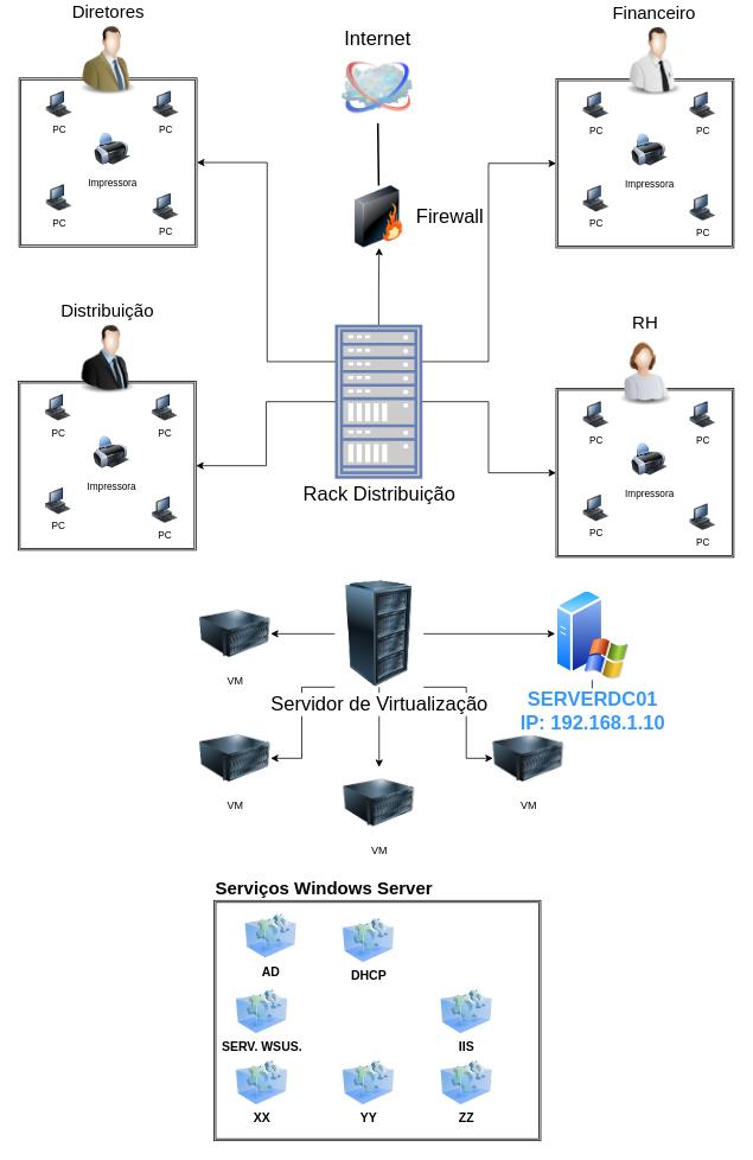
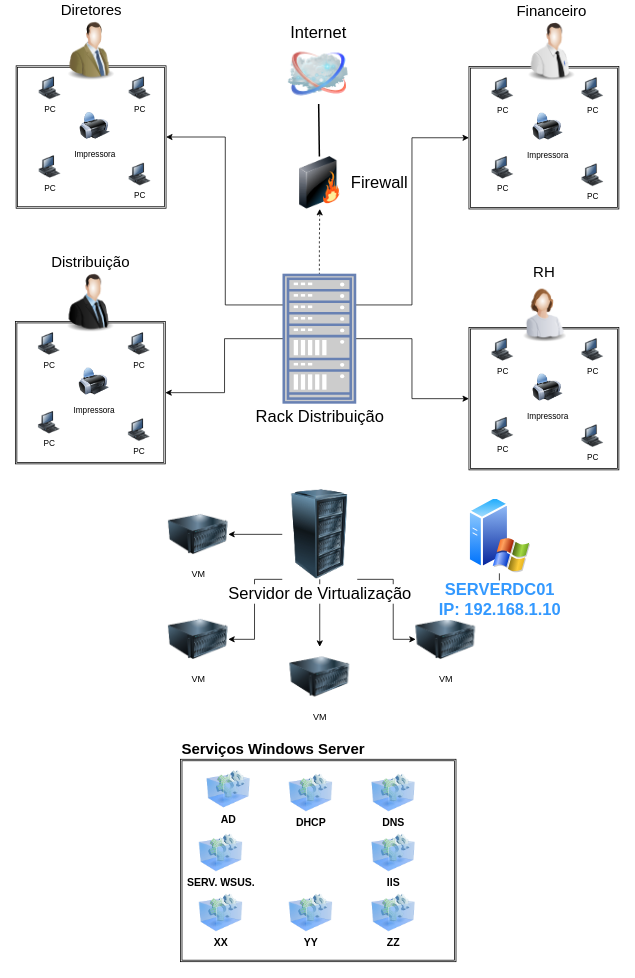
  <mxCell id="0" />
  <mxCell id="1" parent="0" />
  <mxCell id="2" value="Internet" style="image;html=1;labelBackgroundColor=#ffffff;image=img/lib/clip_art/networking/Cloud_128x128.png;rounded=1;shadow=0;comic=0;strokeWidth=2;fontSize=22;labelPosition=center;verticalLabelPosition=top;align=center;verticalAlign=bottom;" vertex="1" parent="1"><mxGeometry x="384" y="51" width="80" height="80" as="geometry" /></mxCell>
  <mxCell id="3" style="edgeStyle=none;rounded=0;html=1;labelBackgroundColor=none;endArrow=none;strokeWidth=2;fontFamily=Verdana;fontSize=22" edge="1" parent="1" source="4" target="2"><mxGeometry relative="1" as="geometry" /></mxCell>
  <mxCell id="4" value="Firewall" style="image;html=1;labelBackgroundColor=#ffffff;image=img/lib/clip_art/networking/Firewall_128x128.png;rounded=1;shadow=0;comic=0;strokeWidth=2;fontSize=22;labelPosition=right;verticalLabelPosition=middle;align=left;verticalAlign=middle;" vertex="1" parent="1"><mxGeometry x="386" y="201" width="80" height="70" as="geometry" /></mxCell>
  <mxCell id="5" style="edgeStyle=orthogonalEdgeStyle;rounded=0;orthogonalLoop=1;jettySize=auto;html=1;entryX=1;entryY=0.5;entryDx=0;entryDy=0;" edge="1" parent="1" source="10" target="13"><mxGeometry relative="1" as="geometry"><Array as="points"><mxPoint x="339" y="765" /><mxPoint x="339" y="845" /></Array></mxGeometry></mxCell>
  <mxCell id="6" style="edgeStyle=orthogonalEdgeStyle;rounded=0;orthogonalLoop=1;jettySize=auto;html=1;" edge="1" parent="1" source="10" target="11"><mxGeometry relative="1" as="geometry" /></mxCell>
  <mxCell id="7" style="edgeStyle=orthogonalEdgeStyle;rounded=0;orthogonalLoop=1;jettySize=auto;html=1;entryX=0;entryY=0.5;entryDx=0;entryDy=0;" edge="1" parent="1" source="10" target="12"><mxGeometry relative="1" as="geometry"><Array as="points"><mxPoint x="524" y="765" /><mxPoint x="524" y="845" /></Array></mxGeometry></mxCell>
  <mxCell id="8" style="edgeStyle=orthogonalEdgeStyle;rounded=0;orthogonalLoop=1;jettySize=auto;html=1;entryX=1;entryY=0.5;entryDx=0;entryDy=0;" edge="1" parent="1" source="10" target="14"><mxGeometry relative="1" as="geometry" /></mxCell>
- <mxCell id="9" style="edgeStyle=orthogonalEdgeStyle;rounded=0;orthogonalLoop=1;jettySize=auto;html=1;" edge="1" parent="1" source="10" target="57"><mxGeometry relative="1" as="geometry"><mxPoint x="554" y="705" as="targetPoint" /></mxGeometry></mxCell>
  <mxCell id="10" value="Servidor de Virtualização" style="image;html=1;image=img/lib/clip_art/computers/Server_Rack_128x128.png;fontSize=22;" vertex="1" parent="1"><mxGeometry x="376" y="645" width="100" height="120" as="geometry" /></mxCell>
  <mxCell id="11" value="VM" style="image;html=1;image=img/lib/clip_art/computers/Server_128x128.png" vertex="1" parent="1"><mxGeometry x="386" y="855" width="80" height="80" as="geometry" /></mxCell>
  <mxCell id="12" value="VM" style="image;html=1;image=img/lib/clip_art/computers/Server_128x128.png" vertex="1" parent="1"><mxGeometry x="554" y="805" width="80" height="80" as="geometry" /></mxCell>
  <mxCell id="13" value="VM" style="image;html=1;image=img/lib/clip_art/computers/Server_128x128.png" vertex="1" parent="1"><mxGeometry x="224" y="805" width="80" height="80" as="geometry" /></mxCell>
  <mxCell id="14" value="VM" style="image;html=1;image=img/lib/clip_art/computers/Server_128x128.png" vertex="1" parent="1"><mxGeometry x="224" y="665" width="80" height="80" as="geometry" /></mxCell>
  <mxCell id="15" value="" style="group" vertex="1" connectable="0" parent="1"><mxGeometry x="20" y="421" width="200" height="190" as="geometry" /></mxCell>
  <mxCell id="16" value="" style="shape=ext;double=1;rounded=0;whiteSpace=wrap;html=1;" vertex="1" parent="15"><mxGeometry width="200" height="190" as="geometry" /></mxCell>
  <mxCell id="17" value="Impressora" style="image;html=1;labelBackgroundColor=#ffffff;image=img/lib/clip_art/computers/Printer_128x128.png;rounded=1;shadow=0;comic=0;strokeWidth=2;fontSize=11;" vertex="1" parent="15"><mxGeometry x="85" y="55" width="40" height="50" as="geometry" /></mxCell>
  <mxCell id="18" value="PC" style="image;html=1;labelBackgroundColor=#ffffff;image=img/lib/clip_art/computers/Workstation_128x128.png;rounded=1;shadow=0;comic=0;strokeWidth=2;fontSize=11;" vertex="1" parent="15"><mxGeometry x="30" y="120" width="30" height="30" as="geometry" /></mxCell>
  <mxCell id="19" value="PC" style="image;html=1;labelBackgroundColor=#ffffff;image=img/lib/clip_art/computers/Workstation_128x128.png;rounded=1;shadow=0;comic=0;strokeWidth=2;fontSize=11;" vertex="1" parent="15"><mxGeometry x="150" y="130" width="30" height="30" as="geometry" /></mxCell>
  <mxCell id="20" value="PC" style="image;html=1;labelBackgroundColor=#ffffff;image=img/lib/clip_art/computers/Workstation_128x128.png;rounded=1;shadow=0;comic=0;strokeWidth=2;fontSize=11;" vertex="1" parent="15"><mxGeometry x="150" y="15" width="30" height="30" as="geometry" /></mxCell>
  <mxCell id="21" value="PC" style="image;html=1;labelBackgroundColor=#ffffff;image=img/lib/clip_art/computers/Workstation_128x128.png;rounded=1;shadow=0;comic=0;strokeWidth=2;fontSize=11;" vertex="1" parent="15"><mxGeometry x="30" y="15" width="30" height="30" as="geometry" /></mxCell>
  <mxCell id="22" value="" style="group" vertex="1" connectable="0" parent="1"><mxGeometry x="625" y="429" width="200" height="190" as="geometry" /></mxCell>
  <mxCell id="23" value="" style="shape=ext;double=1;rounded=0;whiteSpace=wrap;html=1;" vertex="1" parent="22"><mxGeometry width="200" height="190" as="geometry" /></mxCell>
  <mxCell id="24" value="Impressora" style="image;html=1;labelBackgroundColor=#ffffff;image=img/lib/clip_art/computers/Printer_128x128.png;rounded=1;shadow=0;comic=0;strokeWidth=2;fontSize=11;" vertex="1" parent="22"><mxGeometry x="85" y="55" width="40" height="50" as="geometry" /></mxCell>
  <mxCell id="25" value="PC" style="image;html=1;labelBackgroundColor=#ffffff;image=img/lib/clip_art/computers/Workstation_128x128.png;rounded=1;shadow=0;comic=0;strokeWidth=2;fontSize=11;" vertex="1" parent="22"><mxGeometry x="30" y="120" width="30" height="30" as="geometry" /></mxCell>
  <mxCell id="26" value="PC" style="image;html=1;labelBackgroundColor=#ffffff;image=img/lib/clip_art/computers/Workstation_128x128.png;rounded=1;shadow=0;comic=0;strokeWidth=2;fontSize=11;" vertex="1" parent="22"><mxGeometry x="150" y="130" width="30" height="30" as="geometry" /></mxCell>
  <mxCell id="27" value="PC" style="image;html=1;labelBackgroundColor=#ffffff;image=img/lib/clip_art/computers/Workstation_128x128.png;rounded=1;shadow=0;comic=0;strokeWidth=2;fontSize=11;" vertex="1" parent="22"><mxGeometry x="150" y="15" width="30" height="30" as="geometry" /></mxCell>
  <mxCell id="28" value="PC" style="image;html=1;labelBackgroundColor=#ffffff;image=img/lib/clip_art/computers/Workstation_128x128.png;rounded=1;shadow=0;comic=0;strokeWidth=2;fontSize=11;" vertex="1" parent="22"><mxGeometry x="30" y="15" width="30" height="30" as="geometry" /></mxCell>
  <mxCell id="29" value="" style="group" vertex="1" connectable="0" parent="1"><mxGeometry x="625" y="81" width="200" height="190" as="geometry" /></mxCell>
  <mxCell id="30" value="" style="shape=ext;double=1;rounded=0;whiteSpace=wrap;html=1;" vertex="1" parent="29"><mxGeometry width="200" height="190" as="geometry" /></mxCell>
  <mxCell id="31" value="Impressora" style="image;html=1;labelBackgroundColor=#ffffff;image=img/lib/clip_art/computers/Printer_128x128.png;rounded=1;shadow=0;comic=0;strokeWidth=2;fontSize=11;" vertex="1" parent="29"><mxGeometry x="85" y="55" width="40" height="50" as="geometry" /></mxCell>
  <mxCell id="32" value="PC" style="image;html=1;labelBackgroundColor=#ffffff;image=img/lib/clip_art/computers/Workstation_128x128.png;rounded=1;shadow=0;comic=0;strokeWidth=2;fontSize=11;" vertex="1" parent="29"><mxGeometry x="30" y="120" width="30" height="30" as="geometry" /></mxCell>
  <mxCell id="33" value="PC" style="image;html=1;labelBackgroundColor=#ffffff;image=img/lib/clip_art/computers/Workstation_128x128.png;rounded=1;shadow=0;comic=0;strokeWidth=2;fontSize=11;" vertex="1" parent="29"><mxGeometry x="150" y="130" width="30" height="30" as="geometry" /></mxCell>
  <mxCell id="34" value="PC" style="image;html=1;labelBackgroundColor=#ffffff;image=img/lib/clip_art/computers/Workstation_128x128.png;rounded=1;shadow=0;comic=0;strokeWidth=2;fontSize=11;" vertex="1" parent="29"><mxGeometry x="150" y="15" width="30" height="30" as="geometry" /></mxCell>
  <mxCell id="35" value="PC" style="image;html=1;labelBackgroundColor=#ffffff;image=img/lib/clip_art/computers/Workstation_128x128.png;rounded=1;shadow=0;comic=0;strokeWidth=2;fontSize=11;" vertex="1" parent="29"><mxGeometry x="30" y="15" width="30" height="30" as="geometry" /></mxCell>
  <mxCell id="36" value="" style="group" vertex="1" connectable="0" parent="1"><mxGeometry x="21" y="80" width="200" height="190" as="geometry" /></mxCell>
  <mxCell id="37" value="" style="shape=ext;double=1;rounded=0;whiteSpace=wrap;html=1;" vertex="1" parent="36"><mxGeometry width="200" height="190" as="geometry" /></mxCell>
  <mxCell id="38" value="Impressora" style="image;html=1;labelBackgroundColor=#ffffff;image=img/lib/clip_art/computers/Printer_128x128.png;rounded=1;shadow=0;comic=0;strokeWidth=2;fontSize=11;" vertex="1" parent="36"><mxGeometry x="85" y="55" width="40" height="50" as="geometry" /></mxCell>
  <mxCell id="39" value="PC" style="image;html=1;labelBackgroundColor=#ffffff;image=img/lib/clip_art/computers/Workstation_128x128.png;rounded=1;shadow=0;comic=0;strokeWidth=2;fontSize=11;" vertex="1" parent="36"><mxGeometry x="30" y="120" width="30" height="30" as="geometry" /></mxCell>
  <mxCell id="40" value="PC" style="image;html=1;labelBackgroundColor=#ffffff;image=img/lib/clip_art/computers/Workstation_128x128.png;rounded=1;shadow=0;comic=0;strokeWidth=2;fontSize=11;" vertex="1" parent="36"><mxGeometry x="150" y="130" width="30" height="30" as="geometry" /></mxCell>
  <mxCell id="41" value="PC" style="image;html=1;labelBackgroundColor=#ffffff;image=img/lib/clip_art/computers/Workstation_128x128.png;rounded=1;shadow=0;comic=0;strokeWidth=2;fontSize=11;" vertex="1" parent="36"><mxGeometry x="150" y="15" width="30" height="30" as="geometry" /></mxCell>
  <mxCell id="42" value="PC" style="image;html=1;labelBackgroundColor=#ffffff;image=img/lib/clip_art/computers/Workstation_128x128.png;rounded=1;shadow=0;comic=0;strokeWidth=2;fontSize=11;" vertex="1" parent="36"><mxGeometry x="30" y="15" width="30" height="30" as="geometry" /></mxCell>
  <mxCell id="43" value="&lt;font style=&quot;font-size: 20px;&quot;&gt;Distribuição&lt;/font&gt;" style="image;html=1;image=img/lib/clip_art/people/Suit_Man_128x128.png;labelPosition=center;verticalLabelPosition=top;align=center;verticalAlign=bottom;" vertex="1" parent="1"><mxGeometry x="80" y="356" width="80" height="80" as="geometry" /></mxCell>
  <mxCell id="44" value="Diretores" style="image;html=1;image=img/lib/clip_art/people/Suit_Man_Green_128x128.png;fontSize=20;align=center;verticalAlign=bottom;labelPosition=center;verticalLabelPosition=top;" vertex="1" parent="1"><mxGeometry x="81" y="20" width="80" height="80" as="geometry" /></mxCell>
  <mxCell id="45" value="Financeiro" style="image;html=1;image=img/lib/clip_art/people/Tech_Man_128x128.png;fontSize=20;labelPosition=center;verticalLabelPosition=top;align=center;verticalAlign=bottom;" vertex="1" parent="1"><mxGeometry x="695" y="21" width="80" height="80" as="geometry" /></mxCell>
  <mxCell id="46" value="&lt;font style=&quot;font-size: 20px;&quot;&gt;RH&lt;/font&gt;" style="image;html=1;image=img/lib/clip_art/people/Worker_Woman_128x128.png;labelPosition=center;verticalLabelPosition=top;align=center;verticalAlign=bottom;" vertex="1" parent="1"><mxGeometry x="685" y="369" width="80" height="80" as="geometry" /></mxCell>
  <mxCell id="47" value="Serviços Windows Server" style="shape=ext;double=1;rounded=0;whiteSpace=wrap;html=1;labelPosition=center;verticalLabelPosition=top;align=left;verticalAlign=bottom;fontSize=20;fontStyle=1" vertex="1" parent="1"><mxGeometry x="240.25" y="1005" width="367.5" height="270" as="geometry" /></mxCell>
  <mxCell id="48" value="AD" style="image;html=1;image=img/lib/clip_art/computers/Virtual_Application_128x128.png;fontStyle=1;fontSize=14;" vertex="1" parent="1"><mxGeometry x="274" y="1020" width="60" height="50" as="geometry" /></mxCell>
  <mxCell id="49" value="SERV. WSUS." style="image;html=1;image=img/lib/clip_art/computers/Virtual_Application_128x128.png;fontStyle=1;fontSize=14;" vertex="1" parent="1"><mxGeometry x="264" y="1105" width="60" height="50" as="geometry" /></mxCell>
  <mxCell id="50" value="XX" style="image;html=1;image=img/lib/clip_art/computers/Virtual_Application_128x128.png;fontStyle=1;fontSize=14;" vertex="1" parent="1"><mxGeometry x="264" y="1185" width="60" height="50" as="geometry" /></mxCell>
  <mxCell id="51" value="DHCP" style="image;html=1;image=img/lib/clip_art/computers/Virtual_Application_128x128.png;fontStyle=1;fontSize=14;" vertex="1" parent="1"><mxGeometry x="384" y="1025" width="60" height="50" as="geometry" /></mxCell>
  <mxCell id="52" value="YY" style="image;html=1;image=img/lib/clip_art/computers/Virtual_Application_128x128.png;fontStyle=1;fontSize=14;" vertex="1" parent="1"><mxGeometry x="384" y="1185" width="60" height="50" as="geometry" /></mxCell>
+ <mxCell id="53" value="DNS" style="image;html=1;image=img/lib/clip_art/computers/Virtual_Application_128x128.png;fontStyle=1;fontSize=14;" vertex="1" parent="1"><mxGeometry x="494" y="1025" width="60" height="50" as="geometry" /></mxCell>
  <mxCell id="54" value="IIS" style="image;html=1;image=img/lib/clip_art/computers/Virtual_Application_128x128.png;fontStyle=1;fontSize=14;" vertex="1" parent="1"><mxGeometry x="494" y="1105" width="60" height="50" as="geometry" /></mxCell>
  <mxCell id="55" value="ZZ" style="image;html=1;image=img/lib/clip_art/computers/Virtual_Application_128x128.png;fontStyle=1;fontSize=14;" vertex="1" parent="1"><mxGeometry x="494" y="1185" width="60" height="50" as="geometry" /></mxCell>
  <mxCell id="56" value="" style="edgeStyle=orthogonalEdgeStyle;rounded=0;orthogonalLoop=1;jettySize=auto;html=1;" edge="1" parent="1" source="57" target="12"><mxGeometry relative="1" as="geometry" /></mxCell>
  <mxCell id="57" value="&lt;font style=&quot;font-size: 22px;&quot; color=&quot;#3399ff&quot;&gt;&lt;b&gt;SERVERDC01&lt;br&gt;IP: 192.168.1.10&lt;br&gt;&lt;/b&gt;&lt;/font&gt;" style="image;aspect=fixed;perimeter=ellipsePerimeter;html=1;align=center;shadow=0;dashed=0;spacingTop=3;image=img/lib/active_directory/windows_server_2.svg;" vertex="1" parent="1"><mxGeometry x="624" y="653" width="83.2" height="104" as="geometry" /></mxCell>
- <mxCell id="58" style="edgeStyle=orthogonalEdgeStyle;rounded=0;orthogonalLoop=1;jettySize=auto;html=1;entryX=0.5;entryY=1;entryDx=0;entryDy=0;" edge="1" parent="1" source="63" target="4"><mxGeometry relative="1" as="geometry" /></mxCell>
+ <mxCell id="58" style="edgeStyle=orthogonalEdgeStyle;rounded=0;orthogonalLoop=1;jettySize=auto;html=1;entryX=0.5;entryY=1;entryDx=0;entryDy=0;dashed=1;" edge="1" parent="1" source="63" target="4"><mxGeometry relative="1" as="geometry" /></mxCell>
  <mxCell id="59" style="edgeStyle=orthogonalEdgeStyle;rounded=0;orthogonalLoop=1;jettySize=auto;html=1;" edge="1" parent="1" source="63" target="23"><mxGeometry relative="1" as="geometry" /></mxCell>
  <mxCell id="60" style="edgeStyle=orthogonalEdgeStyle;rounded=0;orthogonalLoop=1;jettySize=auto;html=1;entryX=1;entryY=0.5;entryDx=0;entryDy=0;" edge="1" parent="1" source="63" target="16"><mxGeometry relative="1" as="geometry" /></mxCell>
  <mxCell id="61" style="edgeStyle=orthogonalEdgeStyle;rounded=0;orthogonalLoop=1;jettySize=auto;html=1;entryX=1;entryY=0.5;entryDx=0;entryDy=0;" edge="1" parent="1" source="63" target="37"><mxGeometry relative="1" as="geometry"><Array as="points"><mxPoint x="300" y="399" /><mxPoint x="300" y="175" /></Array></mxGeometry></mxCell>
  <mxCell id="62" style="edgeStyle=orthogonalEdgeStyle;rounded=0;orthogonalLoop=1;jettySize=auto;html=1;entryX=0;entryY=0.5;entryDx=0;entryDy=0;" edge="1" parent="1" source="63" target="30"><mxGeometry relative="1" as="geometry"><Array as="points"><mxPoint x="549" y="399" /><mxPoint x="549" y="176" /></Array></mxGeometry></mxCell>
  <mxCell id="63" value="&lt;font color=&quot;#000000&quot; style=&quot;font-size: 22px;&quot;&gt;Rack Distribuição&lt;/font&gt;" style="fontColor=#0066CC;verticalAlign=top;verticalLabelPosition=bottom;labelPosition=center;align=center;html=1;outlineConnect=0;fillColor=#CCCCCC;strokeColor=#6881B3;gradientColor=none;gradientDirection=north;strokeWidth=2;shape=mxgraph.networks.rack;" vertex="1" parent="1"><mxGeometry x="378" y="359" width="95" height="170" as="geometry" /></mxCell>
